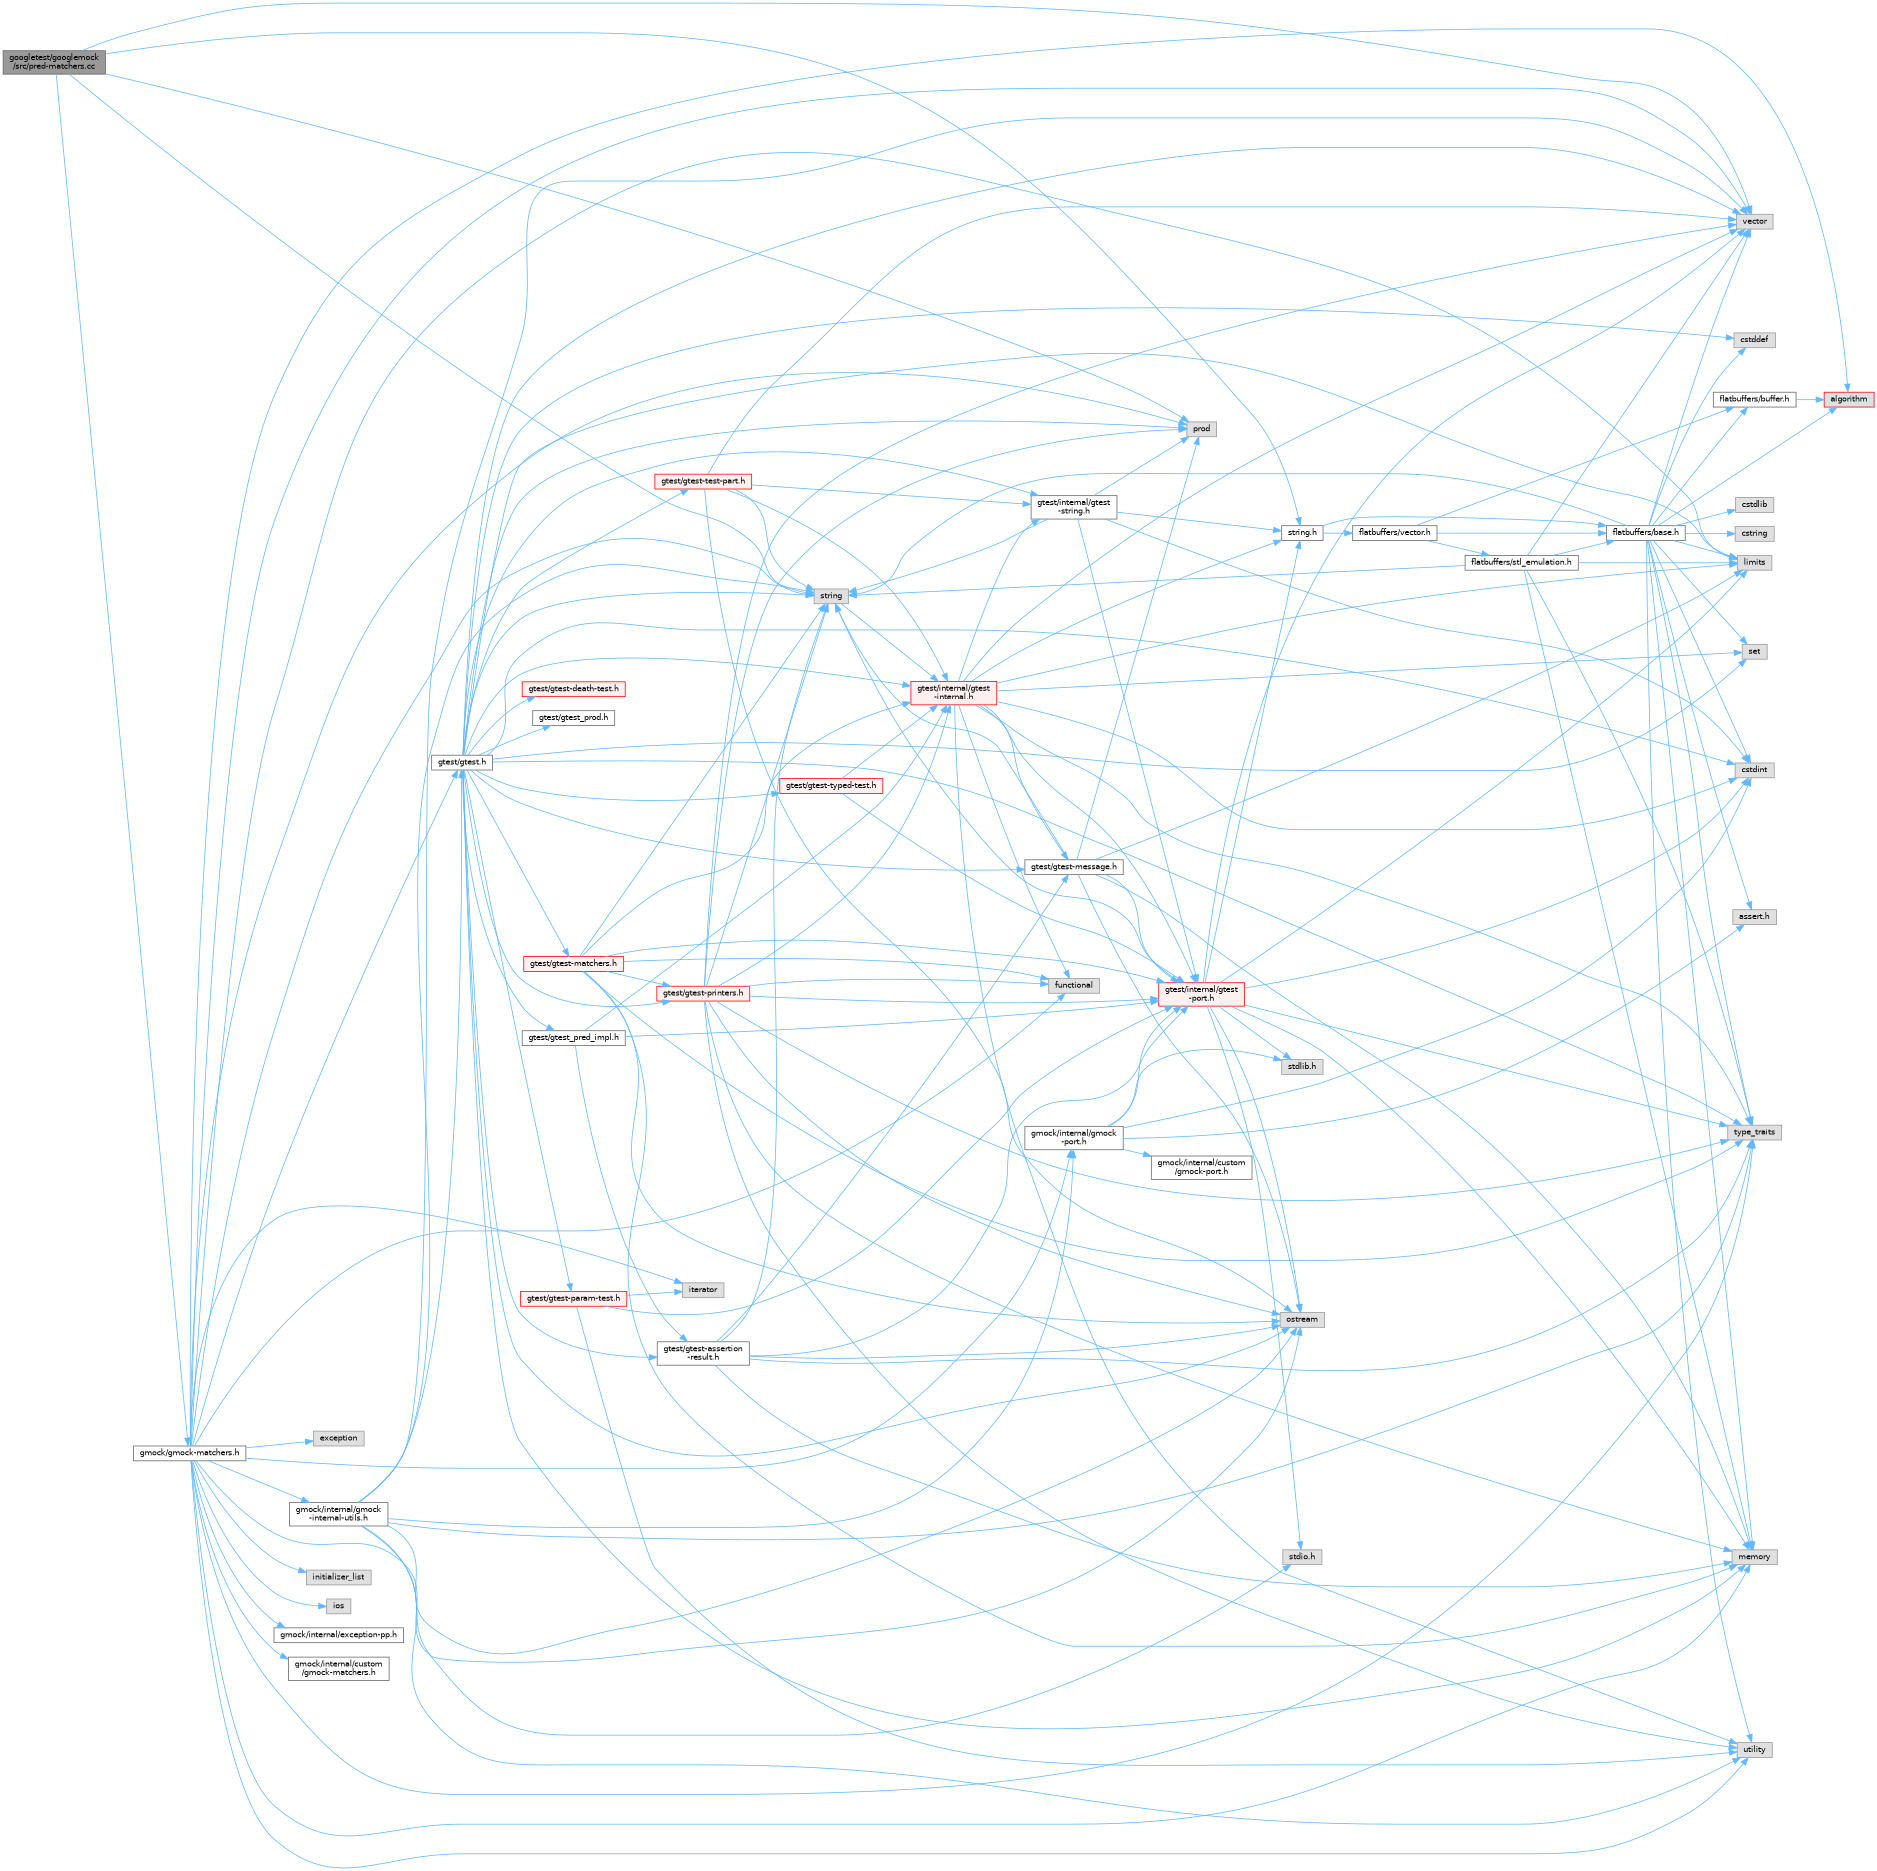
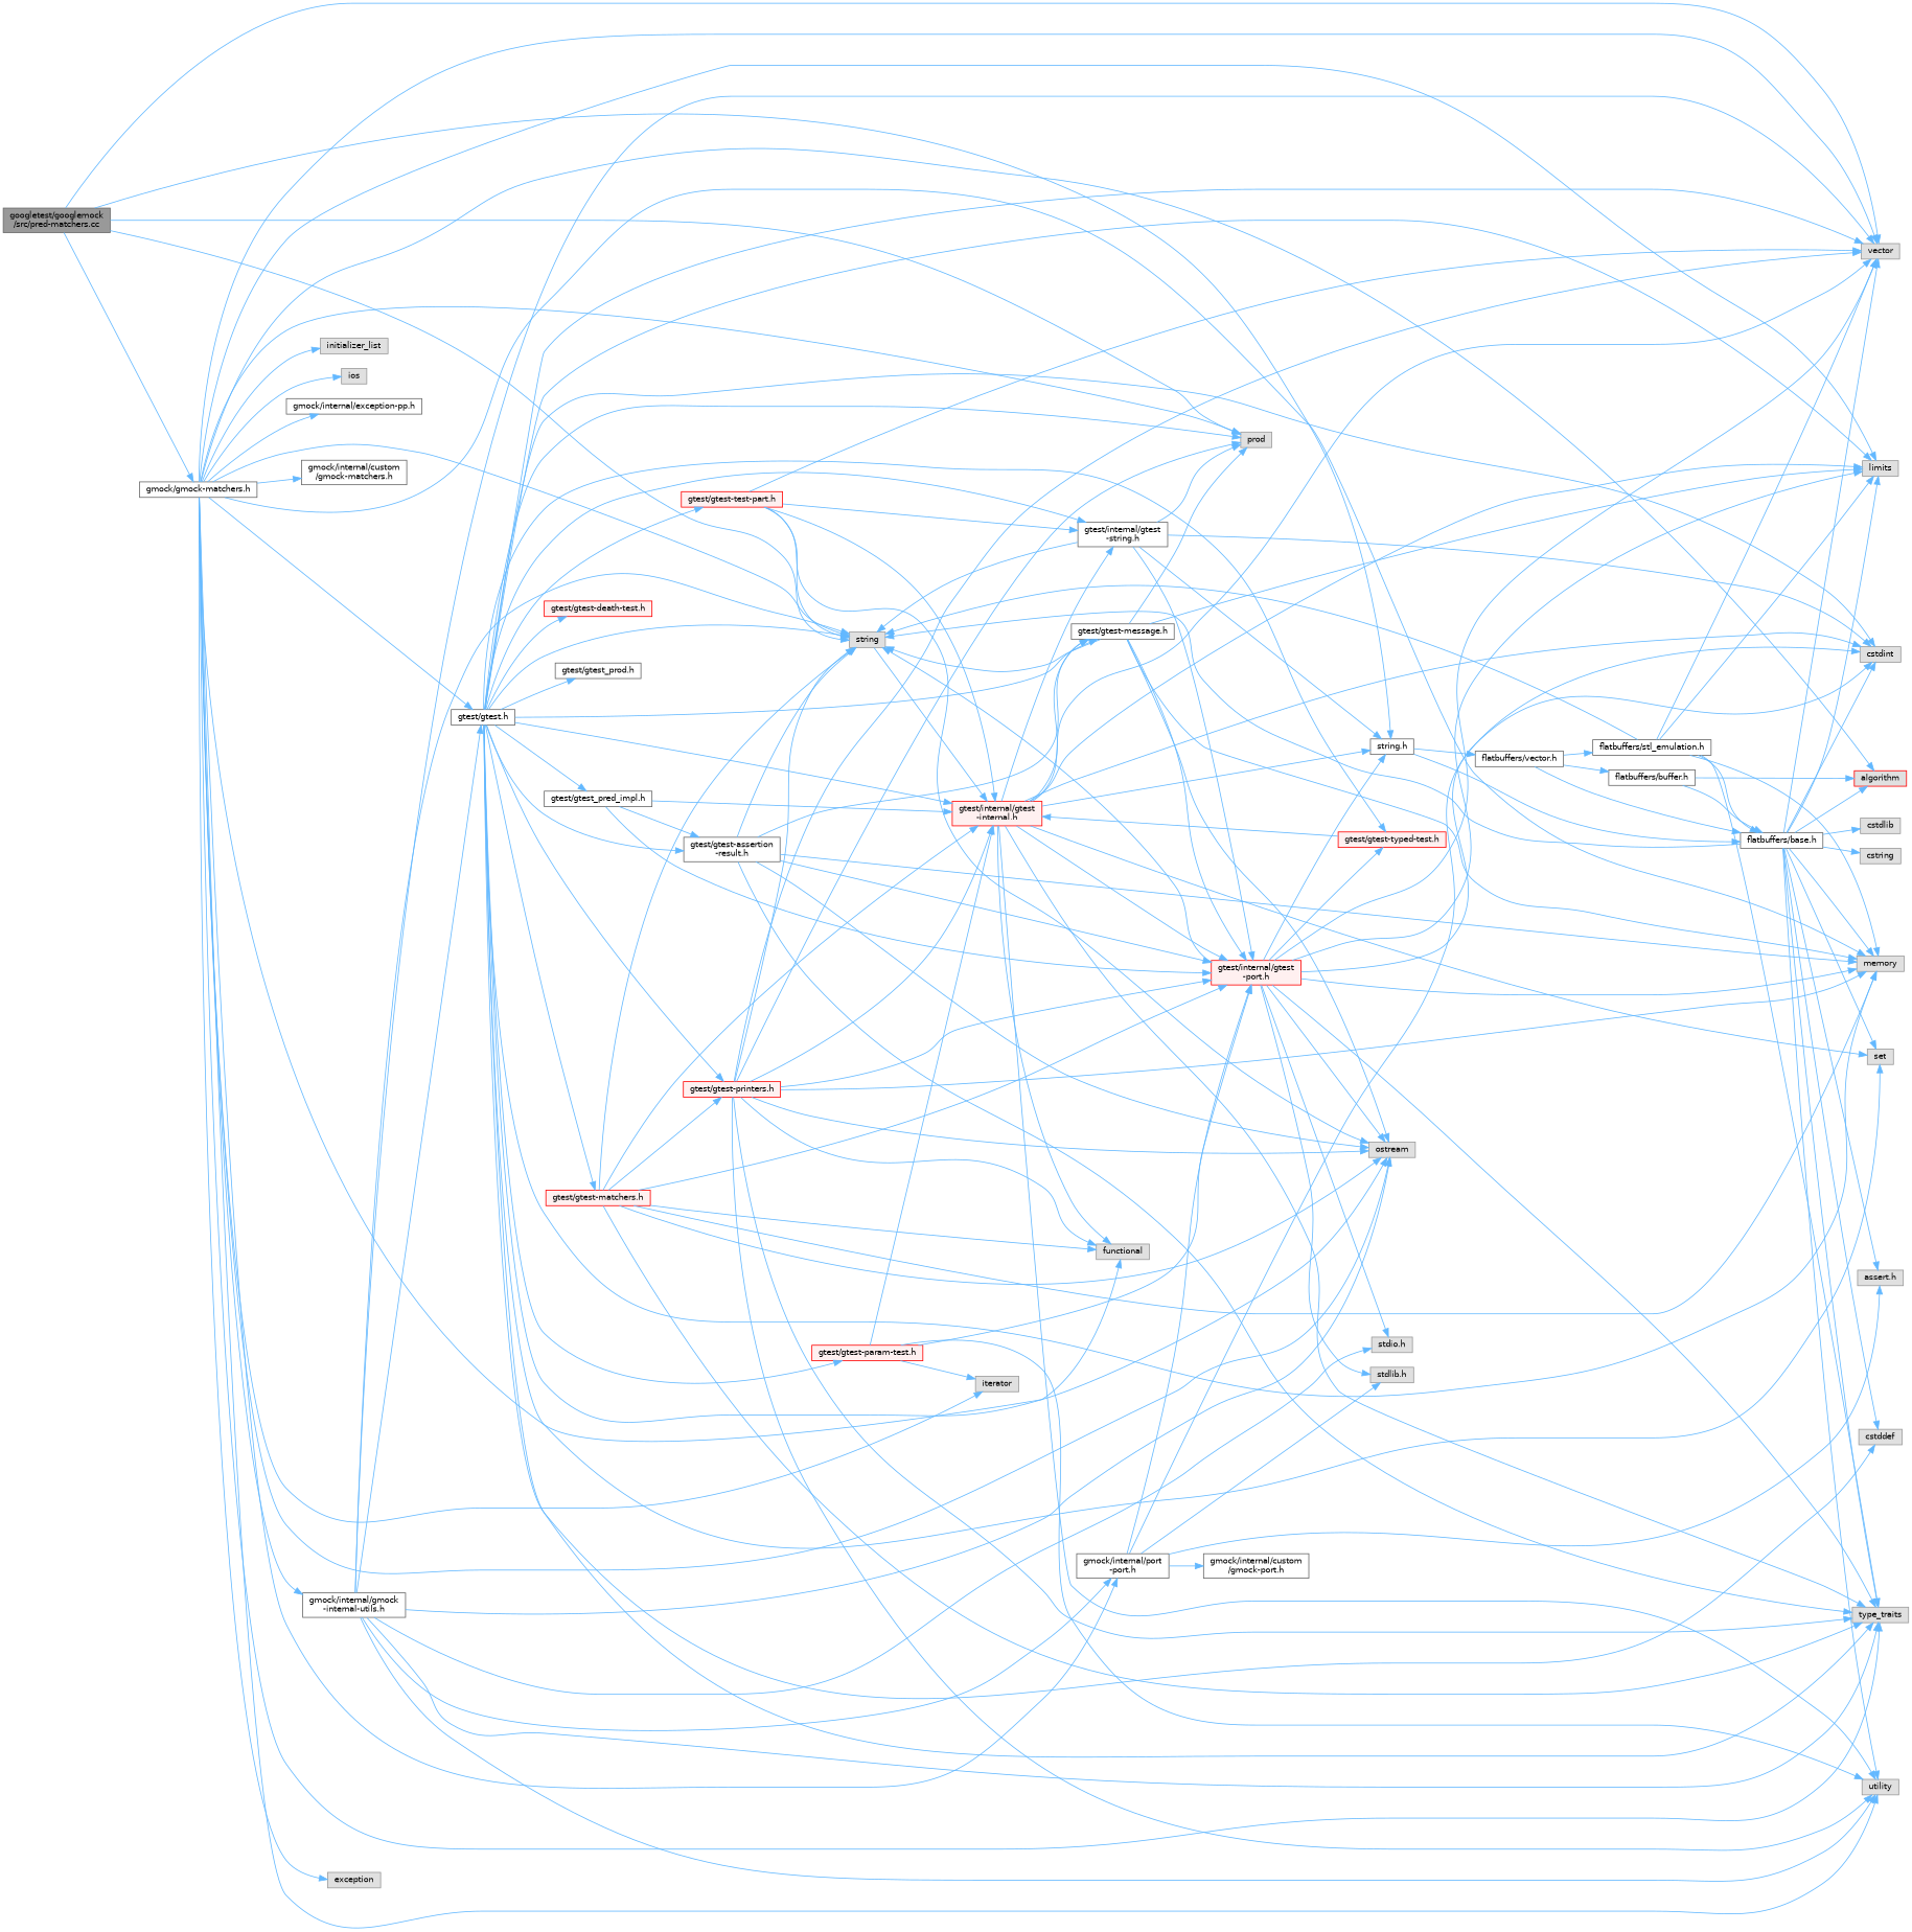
  digraph {
    rankdir=LR
    node [color=grey60 fillcolor="#E0E0E0" fontname=Helvetica fontsize=10 shape=box style=filled]
    edge [color=steelblue1 fontname=Helvetica fontsize=10 labelfontname=Helvetica labelfontsize=10 style=solid]
    n1 [color=gray40 fillcolor=grey60 fontcolor=black height=0.2 label="googletest/googlemock\l/src/pred-matchers.cc" width=0.4]
    n2 [color=grey40 fillcolor=white height=0.2 label="gmock/gmock-matchers.h" width=0.4]
    n3 [height=0.2 label=prod width=0.4]
    n4 [height=0.2 label=string width=0.4]
    n5 [height=0.2 label=vector width=0.4]
    n6 [color=grey40 fillcolor=white height=0.2 label="string.h" width=0.4]
    n7 [color=red height=0.2 label=algorithm width=0.4]
    n8 [height=0.2 label=exception width=0.4]
    n9 [height=0.2 label=functional width=0.4]
    n10 [height=0.2 label=initializer_list width=0.4]
    n11 [height=0.2 label=ios width=0.4]
    n12 [height=0.2 label=iterator width=0.4]
    n13 [height=0.2 label=limits width=0.4]
    n14 [height=0.2 label=memory width=0.4]
    n15 [height=0.2 label=ostream width=0.4]
    n16 [height=0.2 label=type_traits width=0.4]
    n17 [height=0.2 label=utility width=0.4]
    n18 [color=grey40 fillcolor=white height=0.2 label="gmock/internal/gmock\l-internal-utils.h" width=0.4]
-   n19 [color=grey40 fillcolor=white height=0.2 label="gmock/internal/gmock\l-port.h" width=0.4]
+   n19 [color=grey40 fillcolor=white height=0.2 label="gmock/internal/port\l-port.h" width=0.4]
    n20 [color=grey40 fillcolor=white height=0.2 label="gtest/gtest.h" width=0.4]
    n21 [color=grey40 fillcolor=white height=0.2 label="gmock/internal/exception-pp.h" width=0.4]
    n22 [color=grey40 fillcolor=white height=0.2 label="gmock/internal/custom\l/gmock-matchers.h" width=0.4]
    n23 [color=red fillcolor="#FFF0F0" height=0.2 label="gtest/internal/gtest\l-internal.h" width=0.4]
    n24 [color=grey40 fillcolor=white height=0.2 label="flatbuffers/base.h" width=0.4]
    n25 [color=grey40 fillcolor=white height=0.2 label="flatbuffers/vector.h" width=0.4]
    n26 [height=0.2 label="stdio.h" width=0.4]
    n27 [height=0.2 label="assert.h" width=0.4]
    n28 [height=0.2 label="stdlib.h" width=0.4]
    n29 [height=0.2 label=cstdint width=0.4]
    n30 [color=grey40 fillcolor=white height=0.2 label="gmock/internal/custom\l/gmock-port.h" width=0.4]
    n31 [color=red fillcolor="#FFF0F0" height=0.2 label="gtest/internal/gtest\l-port.h" width=0.4]
    n32 [height=0.2 label=cstddef width=0.4]
    n33 [height=0.2 label=set width=0.4]
    n34 [color=grey40 fillcolor=white height=0.2 label="gtest/gtest-assertion\l-result.h" width=0.4]
    n35 [color=grey40 fillcolor=white height=0.2 label="gtest/gtest-message.h" width=0.4]
    n36 [color=red fillcolor="#FFF0F0" height=0.2 label="gtest/gtest-death-test.h" width=0.4]
    n37 [color=red fillcolor="#FFF0F0" height=0.2 label="gtest/gtest-matchers.h" width=0.4]
    n38 [color=red fillcolor="#FFF0F0" height=0.2 label="gtest/gtest-printers.h" width=0.4]
    n39 [color=grey40 fillcolor=white height=0.2 label="gtest/internal/gtest\l-string.h" width=0.4]
    n40 [color=red fillcolor="#FFF0F0" height=0.2 label="gtest/gtest-param-test.h" width=0.4]
    n41 [color=red fillcolor="#FFF0F0" height=0.2 label="gtest/gtest-test-part.h" width=0.4]
    n42 [color=red fillcolor="#FFF0F0" height=0.2 label="gtest/gtest-typed-test.h" width=0.4]
    n43 [color=grey40 fillcolor=white height=0.2 label="gtest/gtest_pred_impl.h" width=0.4]
    n44 [color=grey40 fillcolor=white height=0.2 label="gtest/gtest_prod.h" width=0.4]
    n45 [height=0.2 label=cstdlib width=0.4]
    n46 [height=0.2 label=cstring width=0.4]
    n47 [color=grey40 fillcolor=white height=0.2 label="flatbuffers/buffer.h" width=0.4]
    n48 [color=grey40 fillcolor=white height=0.2 label="flatbuffers/stl_emulation.h" width=0.4]
    n1 -> n2
    n1 -> n3
    n1 -> n4
    n1 -> n5
    n1 -> n6
    n2 -> n3
    n2 -> n4
    n2 -> n5
    n2 -> n7
    n2 -> n8
    n2 -> n9
    n2 -> n10
    n2 -> n11
    n2 -> n12
    n2 -> n13
    n2 -> n14
    n2 -> n15
    n2 -> n16
    n2 -> n17
    n2 -> n18
    n2 -> n19
    n2 -> n20
    n2 -> n21
    n2 -> n22
    n4 -> n23
    n6 -> n24
    n6 -> n25
    n18 -> n4
    n18 -> n5
    n18 -> n15
    n18 -> n16
    n18 -> n17
    n18 -> n19
    n18 -> n20
    n18 -> n26
    n19 -> n27
    n19 -> n28
    n19 -> n29
    n19 -> n30
    n19 -> n31
    n20 -> n3
    n20 -> n4
    n20 -> n5
    n20 -> n13
    n20 -> n14
    n20 -> n15
    n20 -> n16
    n20 -> n23
    n20 -> n29
    n20 -> n32
    n20 -> n33
    n20 -> n34
    n20 -> n35
    n20 -> n36
    n20 -> n37
    n20 -> n38
    n20 -> n39
    n20 -> n40
    n20 -> n41
    n20 -> n42
    n20 -> n43
    n20 -> n44
    n23 -> n5
    n23 -> n6
    n23 -> n9
    n23 -> n13
    n23 -> n16
    n23 -> n17
    n23 -> n29
    n23 -> n31
    n23 -> n33
    n23 -> n35
    n23 -> n39
    n24 -> n4
    n24 -> n5
    n24 -> n7
    n24 -> n13
    n24 -> n14
    n24 -> n16
    n24 -> n17
    n24 -> n27
    n24 -> n29
    n24 -> n32
    n24 -> n33
    n24 -> n45
    n24 -> n46
    n25 -> n24
    n25 -> n47
    n25 -> n48
    n31 -> n4
    n31 -> n5
    n31 -> n6
    n31 -> n13
    n31 -> n14
    n31 -> n15
    n31 -> n16
    n31 -> n26
    n31 -> n28
    n31 -> n29
    n34 -> n4
    n34 -> n14
    n34 -> n15
    n34 -> n16
    n34 -> n31
    n34 -> n35
    n35 -> n3
    n35 -> n4
    n35 -> n13
    n35 -> n14
    n35 -> n15
    n35 -> n31
    n37 -> n4
    n37 -> n9
    n37 -> n14
    n37 -> n15
    n37 -> n16
    n37 -> n23
    n37 -> n31
    n37 -> n38
    n38 -> n3
    n38 -> n4
    n38 -> n5
    n38 -> n9
    n38 -> n14
    n38 -> n15
    n38 -> n16
    n38 -> n17
    n38 -> n23
    n38 -> n31
    n39 -> n3
    n39 -> n4
    n39 -> n6
    n39 -> n29
    n39 -> n31
    n40 -> n12
    n40 -> n17
+   n40 -> n23
    n40 -> n31
    n41 -> n4
    n41 -> n5
    n41 -> n15
    n41 -> n23
    n41 -> n39
    n42 -> n23
-   n42 -> n31
+   n31 -> n42
    n43 -> n23
    n43 -> n31
    n43 -> n34
    n47 -> n7
-   n24 -> n47
+   n47 -> n24
    n48 -> n4
    n48 -> n5
    n48 -> n13
    n48 -> n14
    n48 -> n16
    n48 -> n24
  }
